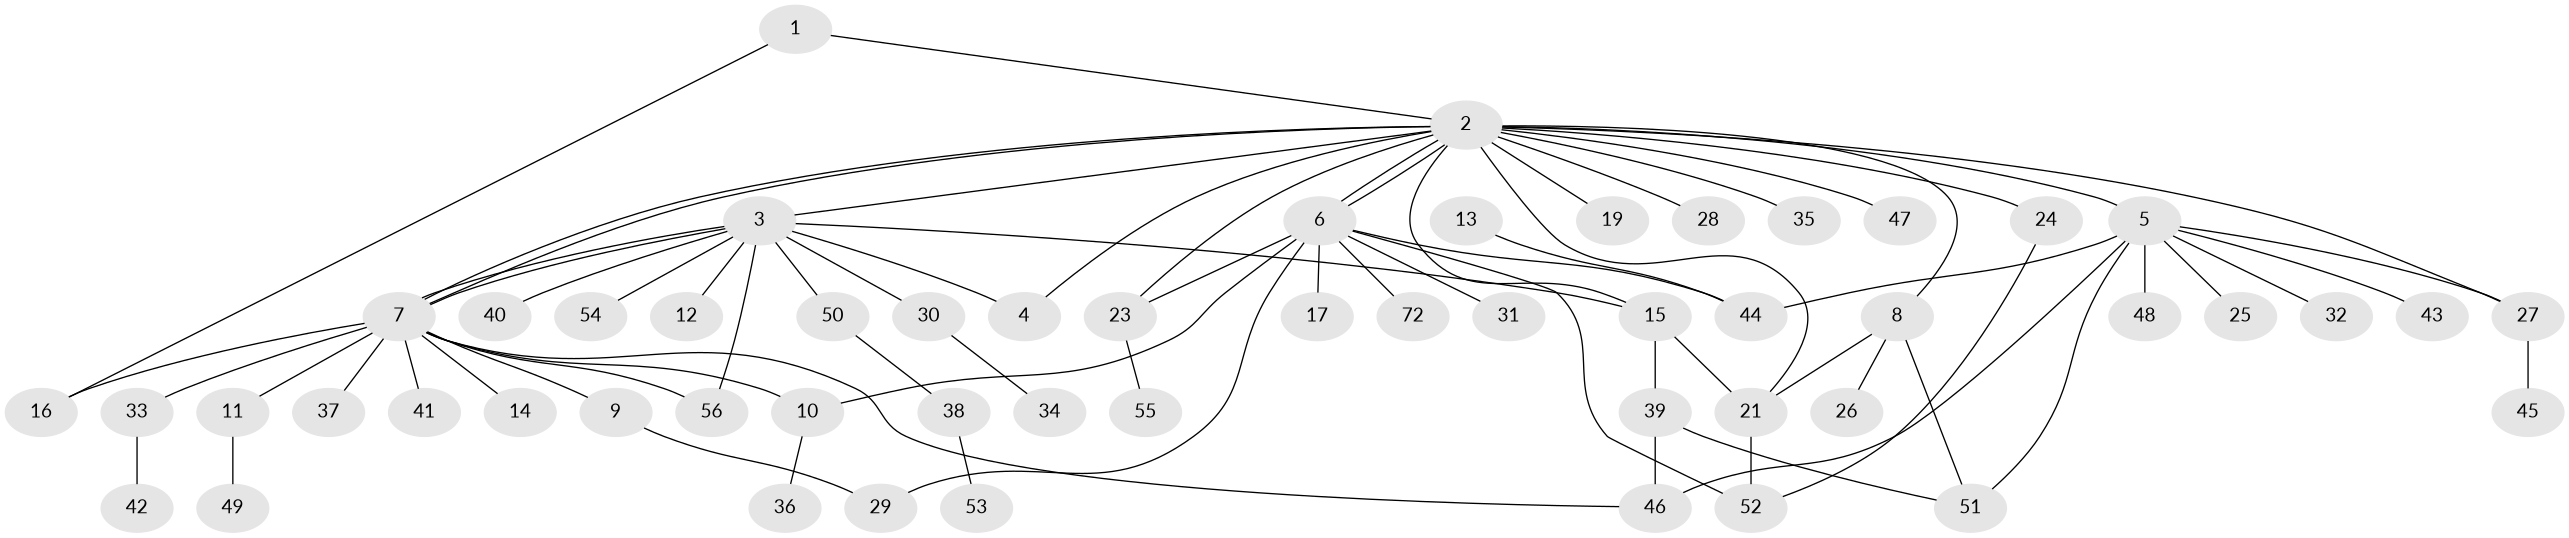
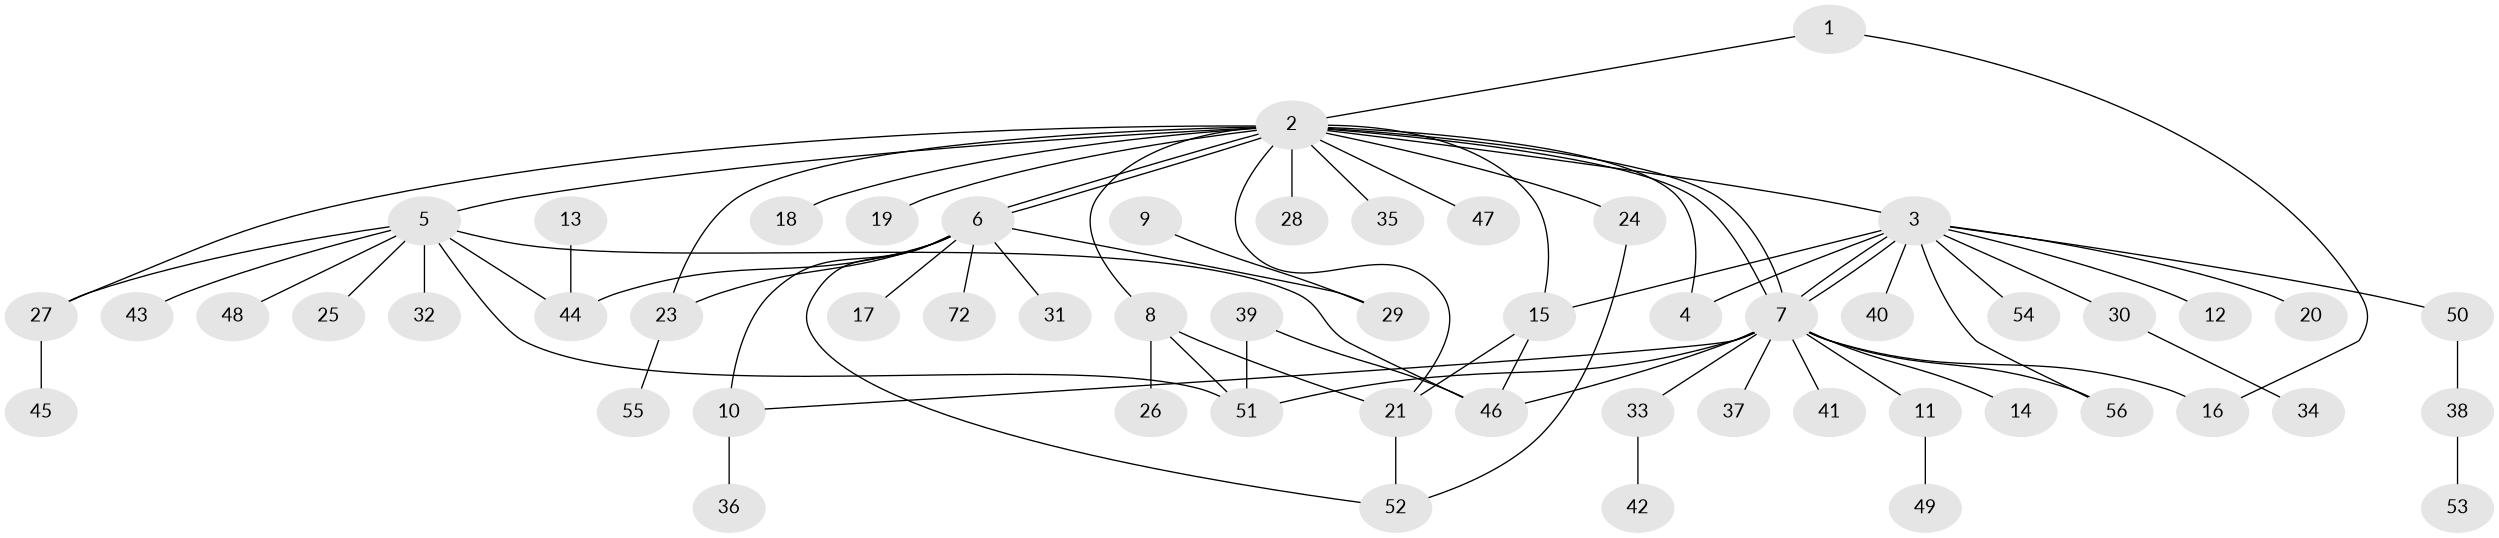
  graph {
    fontname=Lato
    node [color=gray90 fontname=Lato style=filled]
    edge [fontname=Lato]
    1
    2
    16
    3
    4
    5
    6
    7
    8
    15
+   18
    19
    21
    23
    24
    27
    28
    35
    47
    12
+   20
    30
    40
    50
    54
    56
    25
    32
    43
    44
    46
    48
    51
    10
    17
    n36 [label=72]
    29
    31
    52
    9
    11
    14
    33
    37
    41
    26
    13
    39
    55
    45
    34
    38
    53
    36
    49
    42
    1 -- 2
    1 -- 16
    2 -- 3
    2 -- 4
    2 -- 5
    2 -- 6
    2 -- 6
    2 -- 7
    2 -- 7
    2 -- 8
    2 -- 15
+   2 -- 18
    2 -- 19
    2 -- 21
    2 -- 23
    2 -- 24
    2 -- 27
    2 -- 28
    2 -- 35
    2 -- 47
    3 -- 4
    3 -- 7
    3 -- 7
    3 -- 15
    3 -- 12
+   3 -- 20
    3 -- 30
    3 -- 40
    3 -- 50
    3 -- 54
    3 -- 56
    5 -- 27
    5 -- 25
    5 -- 32
    5 -- 43
    5 -- 44
    5 -- 46
    5 -- 48
    5 -- 51
    6 -- 23
    6 -- 44
    6 -- 10
    6 -- 17
    6 -- n36
    6 -- 29
    6 -- 31
    6 -- 52
    7 -- 16
    7 -- 56
    7 -- 46
    7 -- 10
-   7 -- 9
+   7 -- 51
    7 -- 11
    7 -- 14
    7 -- 33
    7 -- 37
    7 -- 41
    8 -- 21
    8 -- 51
    8 -- 26
    15 -- 21
-   15 -- 39
+   15 -- 46
    21 -- 52
    23 -- 55
    24 -- 52
    27 -- 45
    30 -- 34
    50 -- 38
    10 -- 36
    9 -- 29
    11 -- 49
    33 -- 42
    13 -- 44
    39 -- 46
    39 -- 51
    38 -- 53
  }
